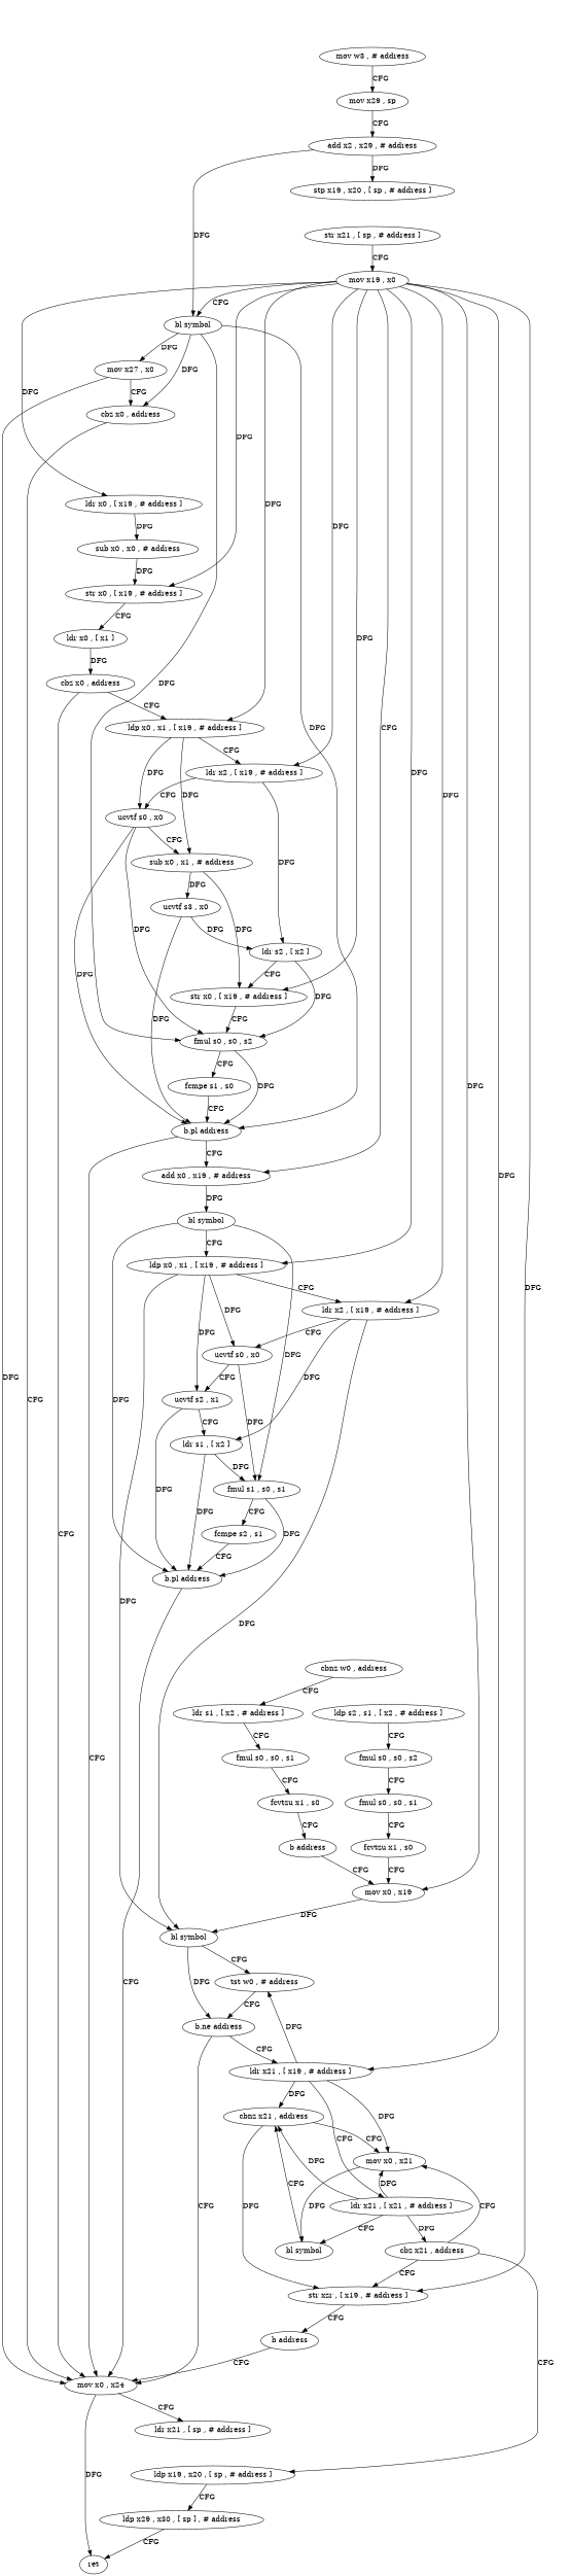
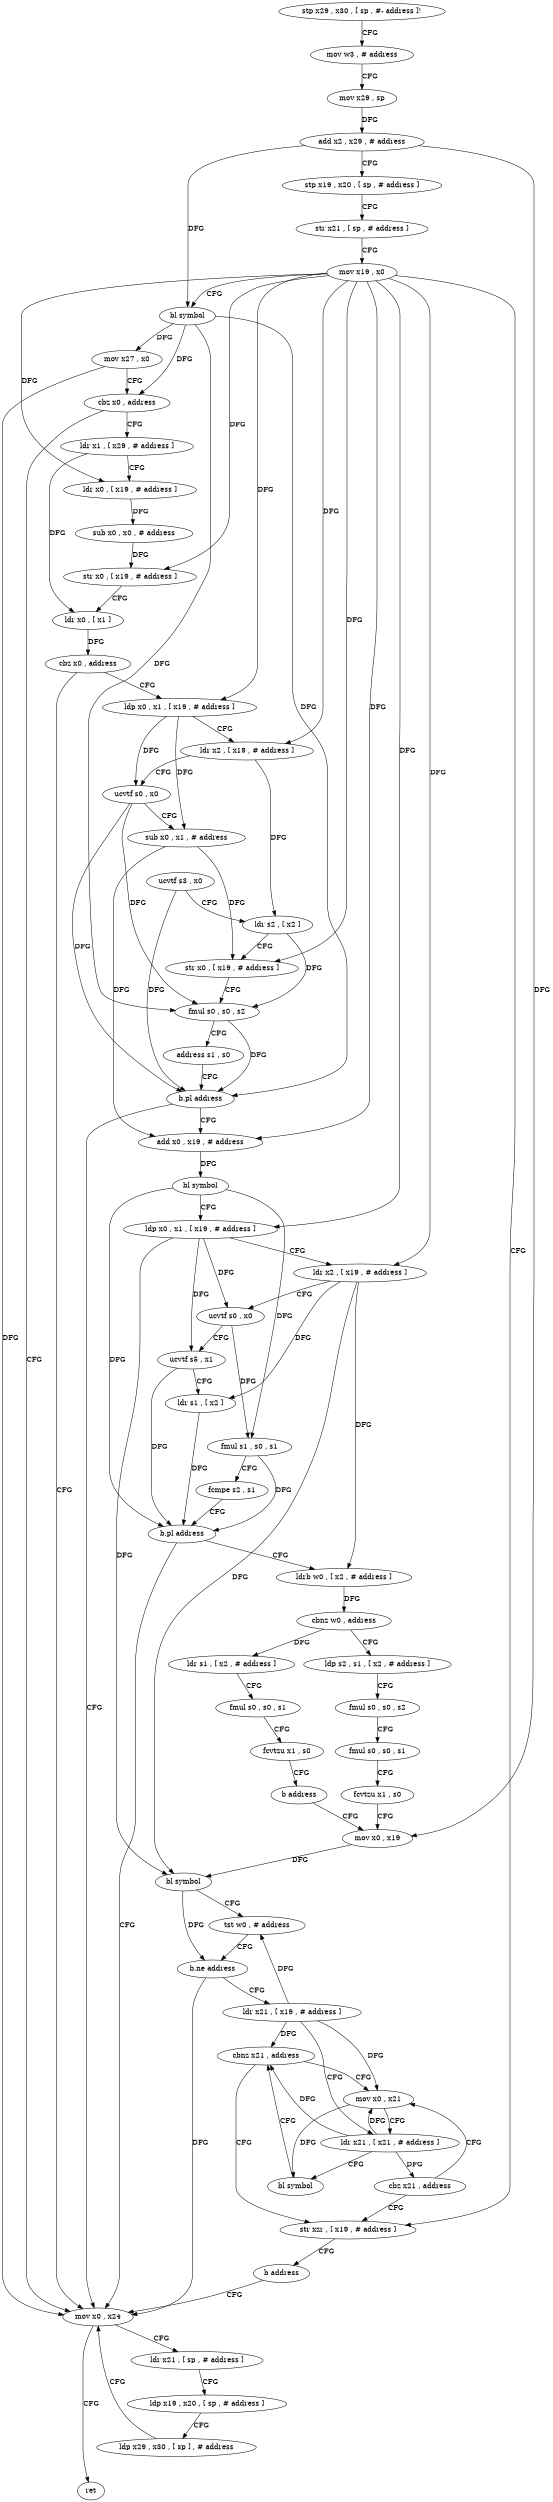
  digraph {
+   n1 [label="stp x29 , x30 , [ sp , #- address ]!"]
    n2 [label="mov w3 , # address"]
    n3 [label="mov x29 , sp"]
    n4 [label="add x2 , x29 , # address"]
    n5 [label="stp x19 , x20 , [ sp , # address ]"]
    n6 [label="bl symbol"]
    n7 [label="str x21 , [ sp , # address ]"]
    n8 [label="mov x27 , x0"]
    n9 [label="cbz x0 , address"]
    n10 [label="fmul s0 , s0 , s2"]
    n11 [label="b.pl address"]
    n12 [label="mov x19 , x0"]
    n13 [label="ldr x0 , [ x19 , # address ]"]
    n14 [label="str x0 , [ x19 , # address ]"]
    n15 [label="ldp x0 , x1 , [ x19 , # address ]"]
    n16 [label="ldr x2 , [ x19 , # address ]"]
    n17 [label="str x0 , [ x19 , # address ]"]
    n18 [label="add x0 , x19 , # address"]
    n19 [label="ldp x0 , x1 , [ x19 , # address ]"]
    n20 [label="ldr x2 , [ x19 , # address ]"]
    n21 [label="mov x0 , x19"]
    n22 [label="ldr x21 , [ x19 , # address ]"]
    n23 [label="str xzr , [ x19 , # address ]"]
    n24 [label="sub x0 , x0 , # address"]
    n25 [label="ldr x0 , [ x1 ]"]
    n26 [label="ucvtf s0 , x0"]
    n27 [label="sub x0 , x1 , # address"]
    n28 [label="ldr s2 , [ x2 ]"]
    n29 [label="bl symbol"]
    n30 [label="ucvtf s0 , x0"]
-   n31 [label="ucvtf s2 , x1"]
+   n31 [label="ucvtf s5 , x1"]
    n32 [label="bl symbol"]
    n33 [label="ldr s1 , [ x2 ]"]
+   n34 [label="ldrb w0 , [ x2 , # address ]"]
    n35 [label="tst w0 , # address"]
    n36 [label="mov x0 , x21"]
    n37 [label="ldr x21 , [ x21 , # address ]"]
    n38 [label="cbnz x21 , address"]
    n39 [label="b address"]
    n40 [label="mov x0 , x24"]
-   n42 [label="fcmpe s1 , s0"]
+   n41 [label="ldr x1 , [ x29 , # address ]"]
+   n42 [label="address s1 , s0"]
    n43 [label="ldr x21 , [ sp , # address ]"]
    n44 [label=ret]
    n45 [label="ldp x19 , x20 , [ sp , # address ]"]
    n46 [label="cbz x0 , address"]
    n47 [label="ldp x29 , x30 , [ sp ] , # address"]
    n48 [label="ucvtf s3 , x0"]
    n49 [label="fmul s1 , s0 , s1"]
    n50 [label="b.pl address"]
    n51 [label="fcmpe s2 , s1"]
    n52 [label="b.ne address"]
    n53 [label="cbnz w0 , address"]
    n54 [label="ldr s1 , [ x2 , # address ]"]
    n55 [label="ldp s2 , s1 , [ x2 , # address ]"]
    n56 [label="fmul s0 , s0 , s1"]
    n57 [label="fmul s0 , s0 , s2"]
    n58 [label="fcvtzu x1 , s0"]
    n59 [label="fmul s0 , s0 , s1"]
    n60 [label="b address"]
    n61 [label="fcvtzu x1 , s0"]
    n62 [label="cbz x21 , address"]
    n63 [label="bl symbol"]
+   n1 -> n2 [label=CFG]
    n2 -> n3 [label=CFG]
-   n3 -> n4 [label=CFG]
-   n4 -> n5 [label=DFG]
+   n3 -> n4 [label=DFG]
+   n4 -> n5 [label=CFG]
    n4 -> n6 [label=DFG]
+   n5 -> n7 [label=CFG]
    n6 -> n8 [label=DFG]
    n6 -> n9 [label=DFG]
    n6 -> n10 [label=DFG]
    n6 -> n11 [label=DFG]
    n7 -> n12 [label=CFG]
    n8 -> n9 [label=CFG]
    n8 -> n40 [label=DFG]
    n9 -> n40 [label=CFG]
+   n9 -> n41 [label=CFG]
    n10 -> n11 [label=DFG]
    n10 -> n42 [label=CFG]
    n11 -> n18 [label=CFG]
    n11 -> n40 [label=CFG]
    n12 -> n6 [label=CFG]
    n12 -> n13 [label=DFG]
    n12 -> n14 [label=DFG]
    n12 -> n15 [label=DFG]
    n12 -> n16 [label=DFG]
    n12 -> n17 [label=DFG]
-   n12 -> n18 [label=CFG]
+   n12 -> n18 [label=DFG]
    n12 -> n19 [label=DFG]
    n12 -> n20 [label=DFG]
-   n12 -> n21 [label=DFG]
-   n12 -> n22 [label=DFG]
-   n12 -> n23 [label=DFG]
+   n4 -> n21 [label=DFG]
+   n12 -> n23 [label=CFG]
    n13 -> n24 [label=DFG]
    n14 -> n25 [label=CFG]
    n15 -> n16 [label=CFG]
    n15 -> n26 [label=DFG]
    n15 -> n27 [label=DFG]
    n16 -> n26 [label=CFG]
    n16 -> n28 [label=DFG]
    n17 -> n10 [label=CFG]
    n18 -> n29 [label=DFG]
    n19 -> n20 [label=CFG]
    n19 -> n30 [label=DFG]
    n19 -> n31 [label=DFG]
    n19 -> n32 [label=DFG]
    n20 -> n30 [label=CFG]
    n20 -> n32 [label=DFG]
    n20 -> n33 [label=DFG]
+   n20 -> n34 [label=DFG]
    n21 -> n32 [label=DFG]
    n22 -> n35 [label=DFG]
    n22 -> n36 [label=DFG]
    n22 -> n37 [label=CFG]
    n22 -> n38 [label=DFG]
    n23 -> n39 [label=CFG]
    n24 -> n14 [label=DFG]
    n25 -> n46 [label=DFG]
    n26 -> n10 [label=DFG]
    n26 -> n11 [label=DFG]
    n26 -> n27 [label=CFG]
    n27 -> n17 [label=DFG]
-   n27 -> n48 [label=DFG]
+   n27 -> n18 [label=DFG]
    n28 -> n10 [label=DFG]
    n28 -> n17 [label=CFG]
    n29 -> n19 [label=CFG]
    n29 -> n49 [label=DFG]
    n29 -> n50 [label=DFG]
    n30 -> n31 [label=CFG]
    n30 -> n49 [label=DFG]
    n31 -> n33 [label=CFG]
    n31 -> n50 [label=DFG]
    n32 -> n35 [label=CFG]
    n32 -> n52 [label=DFG]
-   n33 -> n49 [label=DFG]
    n33 -> n50 [label=DFG]
+   n34 -> n53 [label=DFG]
    n35 -> n52 [label=CFG]
+   n36 -> n37 [label=CFG]
    n36 -> n63 [label=DFG]
    n37 -> n36 [label=DFG]
    n37 -> n38 [label=DFG]
    n37 -> n62 [label=DFG]
    n37 -> n63 [label=CFG]
-   n38 -> n23 [label=DFG]
+   n38 -> n23 [label=CFG]
    n38 -> n36 [label=CFG]
    n39 -> n40 [label=CFG]
    n40 -> n43 [label=CFG]
-   n40 -> n44 [label=DFG]
+   n40 -> n44 [label=CFG]
+   n41 -> n13 [label=CFG]
+   n41 -> n25 [label=DFG]
    n42 -> n11 [label=CFG]
-   n62 -> n45 [label=CFG]
+   n43 -> n45 [label=CFG]
    n45 -> n47 [label=CFG]
    n46 -> n15 [label=CFG]
    n46 -> n40 [label=CFG]
-   n47 -> n44 [label=CFG]
+   n47 -> n40 [label=CFG]
    n48 -> n11 [label=DFG]
-   n48 -> n28 [label=DFG]
+   n48 -> n28 [label=CFG]
    n49 -> n50 [label=DFG]
    n49 -> n51 [label=CFG]
+   n50 -> n34 [label=CFG]
    n50 -> n40 [label=CFG]
    n51 -> n50 [label=CFG]
    n52 -> n22 [label=CFG]
-   n52 -> n40 [label=CFG]
-   n53 -> n54 [label=CFG]
+   n52 -> n40 [label=DFG]
+   n53 -> n54 [label=DFG]
+   n53 -> n55 [label=CFG]
    n54 -> n56 [label=CFG]
    n55 -> n57 [label=CFG]
    n56 -> n58 [label=CFG]
    n57 -> n59 [label=CFG]
    n58 -> n60 [label=CFG]
    n59 -> n61 [label=CFG]
    n60 -> n21 [label=CFG]
    n61 -> n21 [label=CFG]
    n62 -> n23 [label=CFG]
    n62 -> n36 [label=CFG]
    n63 -> n38 [label=CFG]
  }
